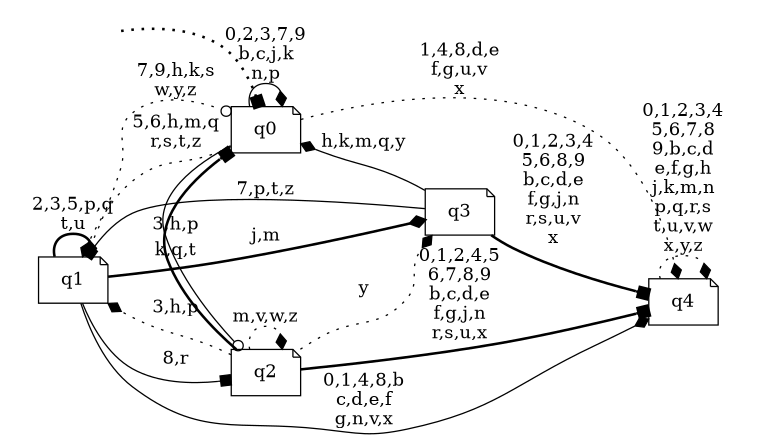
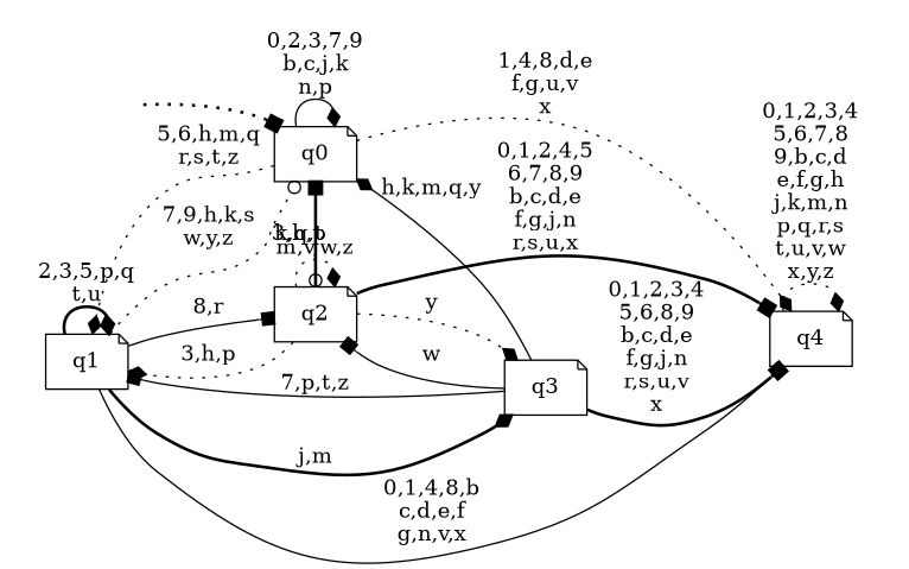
  digraph {
    rankdir=LR
    node [shape=note style="rounded,filled" color=black fillcolor=white]
    edge [arrowhead=diamond style=dotted]
    __start0 [height=0 shape=none style=invis width=0 color="" fillcolor=""]
    n2 [label=q0 style=filled]
    n3 [label=q1]
    n4 [label=q2]
    n5 [label=q4 style=filled]
    n6 [label=q3]
    subgraph cluster_1 {
      nodesep=0.15
      ranksep=0.15
      style=invis
      __start0
      n2
    }
    __start0 -> n2 [arrowhead=box penwidth=2]
    n2 -> n2 [label="0,2,3,7,9\nb,c,j,k\nn,p" style=solid]
    n2 -> n3 [label="5,6,h,m,q\nr,s,t,z"]
    n2 -> n4 [arrowhead=odot label="3,h,p" style=solid]
    n2 -> n5 [label="1,4,8,d,e\nf,g,u,v\nx"]
    n3 -> n2 [arrowhead=odot label="7,9,h,k,s\nw,y,z"]
    n3 -> n3 [label="2,3,5,p,q\nt,u" style=bold]
    n3 -> n4 [arrowhead=box label="8,r" style=solid]
-   n3 -> n5 [label="0,1,4,8,b\nc,d,e,f\ng,n,v,x" style=solid]
+   n3 -> n5 [arrowhead=box label="0,1,4,8,b\nc,d,e,f\ng,n,v,x" style=solid]
    n3 -> n6 [label="j,m" style=bold]
    n4 -> n2 [arrowhead=box label="k,q,t" style=bold]
    n4 -> n3 [label="3,h,p"]
    n4 -> n4 [label="m,v,w,z"]
    n4 -> n5 [arrowhead=box label="0,1,2,4,5\n6,7,8,9\nb,c,d,e\nf,g,j,n\nr,s,u,x" style=bold]
    n4 -> n6 [label=y]
    n5 -> n5 [label="0,1,2,3,4\n5,6,7,8\n9,b,c,d\ne,f,g,h\nj,k,m,n\np,q,r,s\nt,u,v,w\nx,y,z"]
    n6 -> n2 [label="h,k,m,q,y" style=solid]
    n6 -> n3 [arrowhead=box label="7,p,t,z" style=solid]
+   n6 -> n4 [arrowhead=box label=w style=solid]
    n6 -> n5 [arrowhead=box label="0,1,2,3,4\n5,6,8,9\nb,c,d,e\nf,g,j,n\nr,s,u,v\nx" style=bold]
  }
